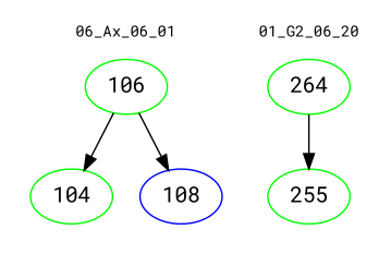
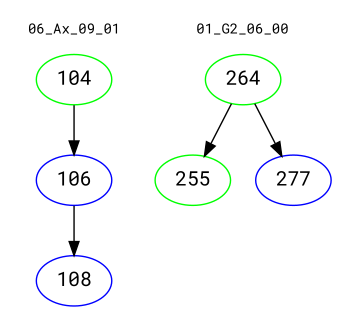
  digraph {
    fontname="Roboto Mono"
    node [color=blue fontname="Roboto Mono"]
    edge [color=black fontname="Roboto Mono"]
-   n1 [color=green label=106]
+   n1 [label=106]
    n2 [color=green label=104]
    n3 [label=108]
    n4 [color=green label=264]
    n5 [color=green label=255]
+   n6 [label=277]
    subgraph cluster_1 {
      color=white
      fontsize=10
-     label="06_Ax_06_01"
+     label="06_Ax_09_01"
      n1
      n2
      n3
    }
    subgraph cluster_2 {
      color=white
      fontsize=10
-     label="01_G2_06_20"
+     label="01_G2_06_00"
      n4
      n5
+     n6
    }
-   n1 -> n2
+   n2 -> n1
    n1 -> n3
    n4 -> n5
+   n4 -> n6
  }
